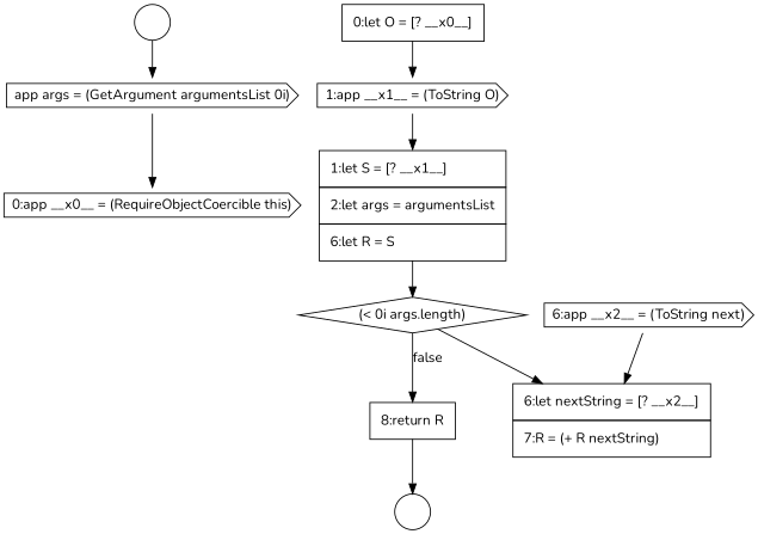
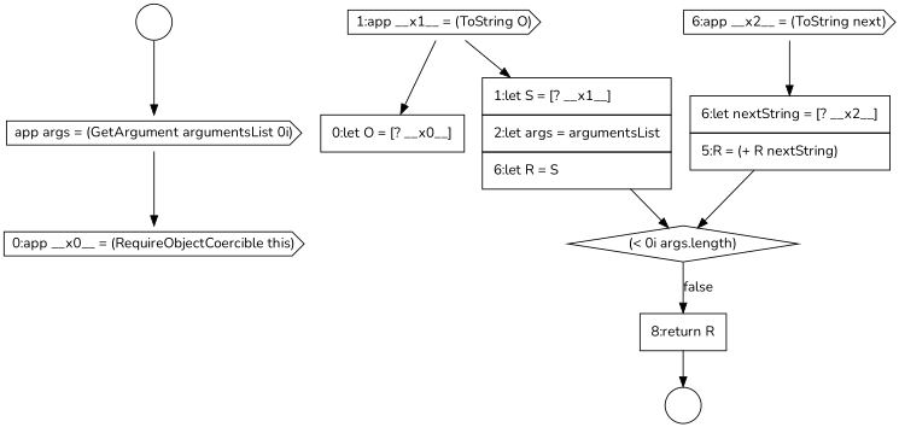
  digraph {
    fontname=Nunito
    node [color=black fillcolor=white fontname=Nunito shape=cds style=filled]
    edge [color=black fontname=Nunito]
    n1 [label=<<font color="black">0:app __x0__ = (RequireObjectCoercible this)</font>>]
    n2 [label=<<font color="black">     <table border="0" cellborder="1" cellspacing="0" cellpadding="10">       <tr><td align="left">0:let O = [? __x0__]</td></tr>     </table>   </font>> margin=0 shape=none]
    n3 [label=<<font color="black">1:app __x1__ = (ToString O)</font>>]
    n4 [label=<<font color="black">6:app __x2__ = (ToString next)</font>>]
-   n5 [label=<<font color="black">     <table border="0" cellborder="1" cellspacing="0" cellpadding="10">       <tr><td align="left">6:let nextString = [? __x2__]</td></tr>       <tr><td align="left">7:R = (+ R nextString)</td></tr>     </table>   </font>> margin=0 shape=none]
+   n5 [label=<<font color="black">     <table border="0" cellborder="1" cellspacing="0" cellpadding="10">       <tr><td align="left">6:let nextString = [? __x2__]</td></tr>       <tr><td align="left">5:R = (+ R nextString)</td></tr>     </table>   </font>> margin=0 shape=none]
    n6 [label=<<font color="black">(&lt; 0i args.length)</font>> shape=diamond]
    n7 [label=" " shape=circle]
    n8 [label=<<font color="black">app args = (GetArgument argumentsList 0i)</font>>]
    n9 [label=<<font color="black">     <table border="0" cellborder="1" cellspacing="0" cellpadding="10">       <tr><td align="left">1:let S = [? __x1__]</td></tr>       <tr><td align="left">2:let args = argumentsList</td></tr>       <tr><td align="left">6:let R = S</td></tr>     </table>   </font>> margin=0 shape=none]
    n10 [label=<<font color="black">     <table border="0" cellborder="1" cellspacing="0" cellpadding="10">       <tr><td align="left">8:return R</td></tr>     </table>   </font>> margin=0 shape=none]
    n11 [label=" " shape=circle]
-   n2 -> n3
+   n3 -> n2
    n3 -> n9
    n4 -> n5
-   n6 -> n5
+   n5 -> n6
    n6 -> n10 [label=<<font color="black">false</font>>]
    n7 -> n8
    n8 -> n1
    n9 -> n6
    n10 -> n11
  }
